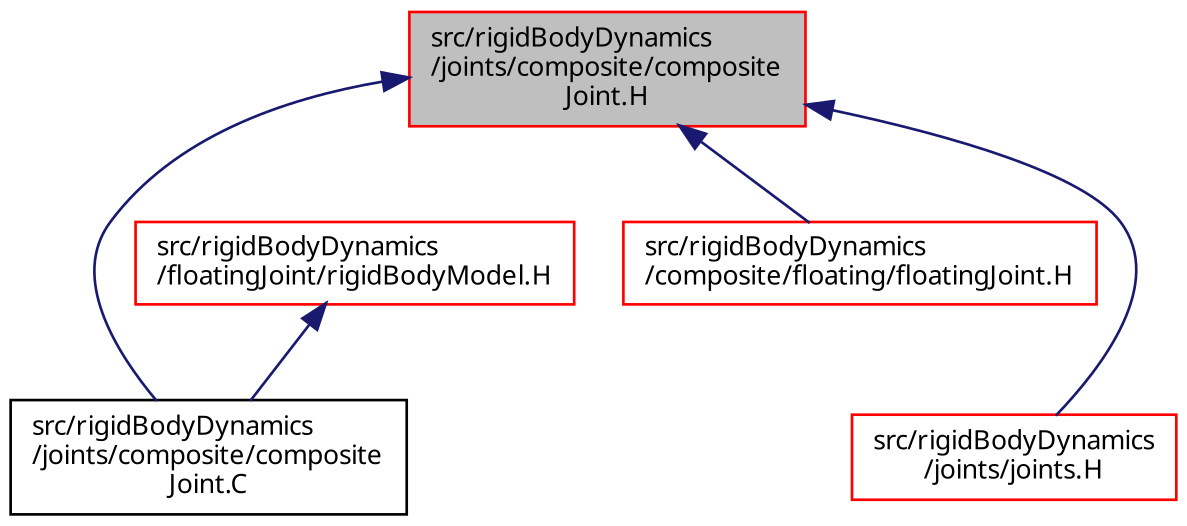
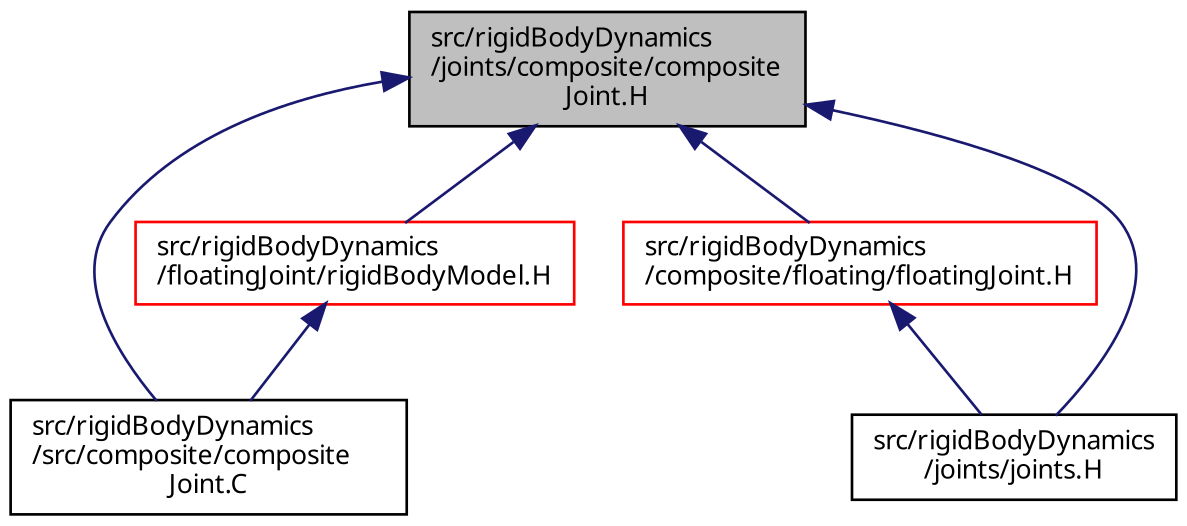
  digraph {
    fontname="Noto Sans"
    node [color=black fontname="Noto Sans" fontsize=10 shape=record]
    edge [color=midnightblue dir=back fontname="Noto Sans" fontsize=10 labelfontname=Helvetica labelfontsize=10 style=solid]
-   n1 [color=red fillcolor=grey75 fontcolor=black height=0.2 label="src/rigidBodyDynamics\l/joints/composite/composite\lJoint.H" style=filled width=0.4]
-   n2 [height=0.2 label="src/rigidBodyDynamics\l/joints/composite/composite\lJoint.C" width=0.4]
+   n1 [fillcolor=grey75 fontcolor=black height=0.2 label="src/rigidBodyDynamics\l/joints/composite/composite\lJoint.H" style=filled width=0.4]
+   n2 [height=0.2 label="src/rigidBodyDynamics\l/src/composite/composite\lJoint.C" width=0.4]
    n3 [color=red height=0.2 label="src/rigidBodyDynamics\l/composite/floating/floatingJoint.H" width=0.4]
-   n4 [color=red height=0.2 label="src/rigidBodyDynamics\l/joints/joints.H" width=0.4]
+   n4 [height=0.2 label="src/rigidBodyDynamics\l/joints/joints.H" width=0.4]
    n5 [color=red height=0.2 label="src/rigidBodyDynamics\l/floatingJoint/rigidBodyModel.H" width=0.4]
    n1 -> n2
    n1 -> n3
    n1 -> n4
+   n1 -> n5
+   n3 -> n4
    n5 -> n2
  }
